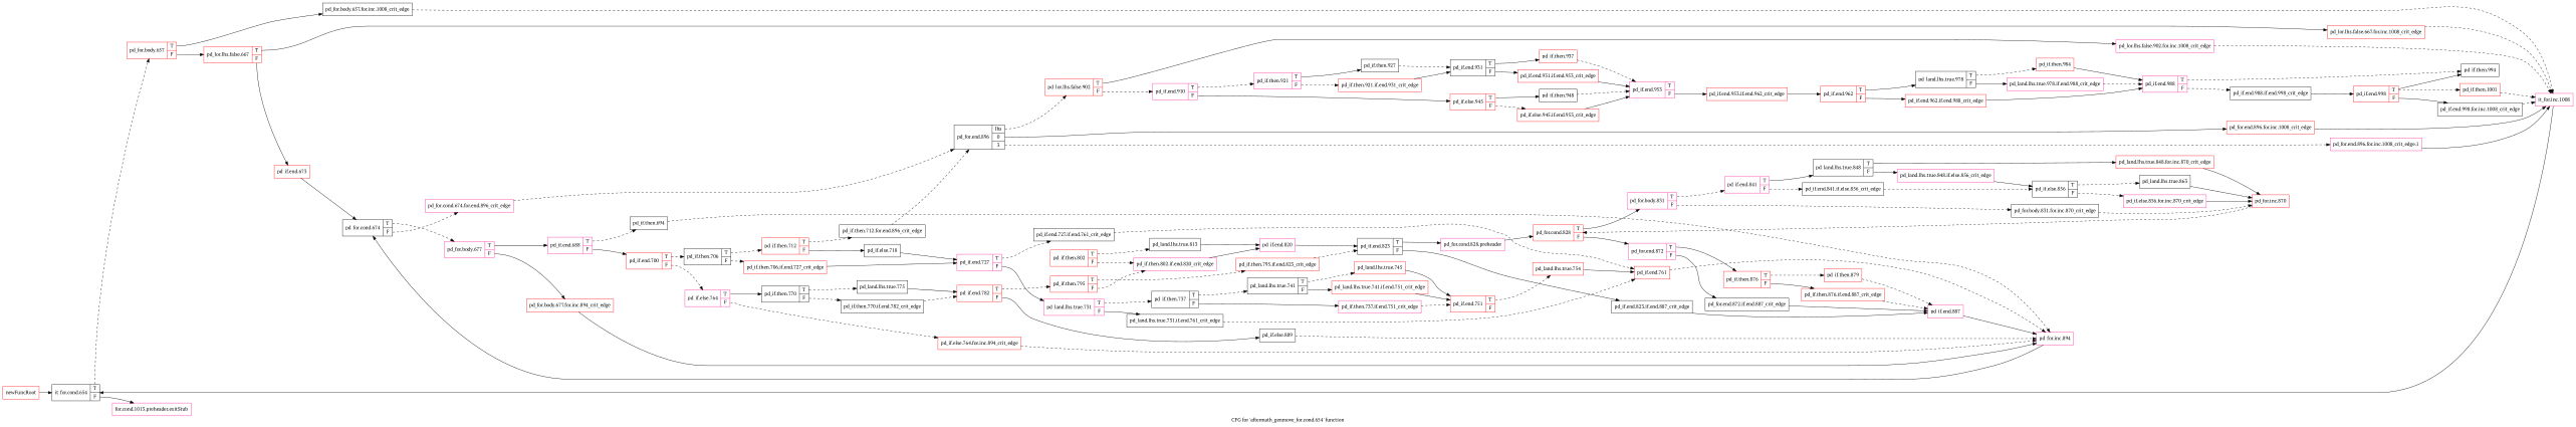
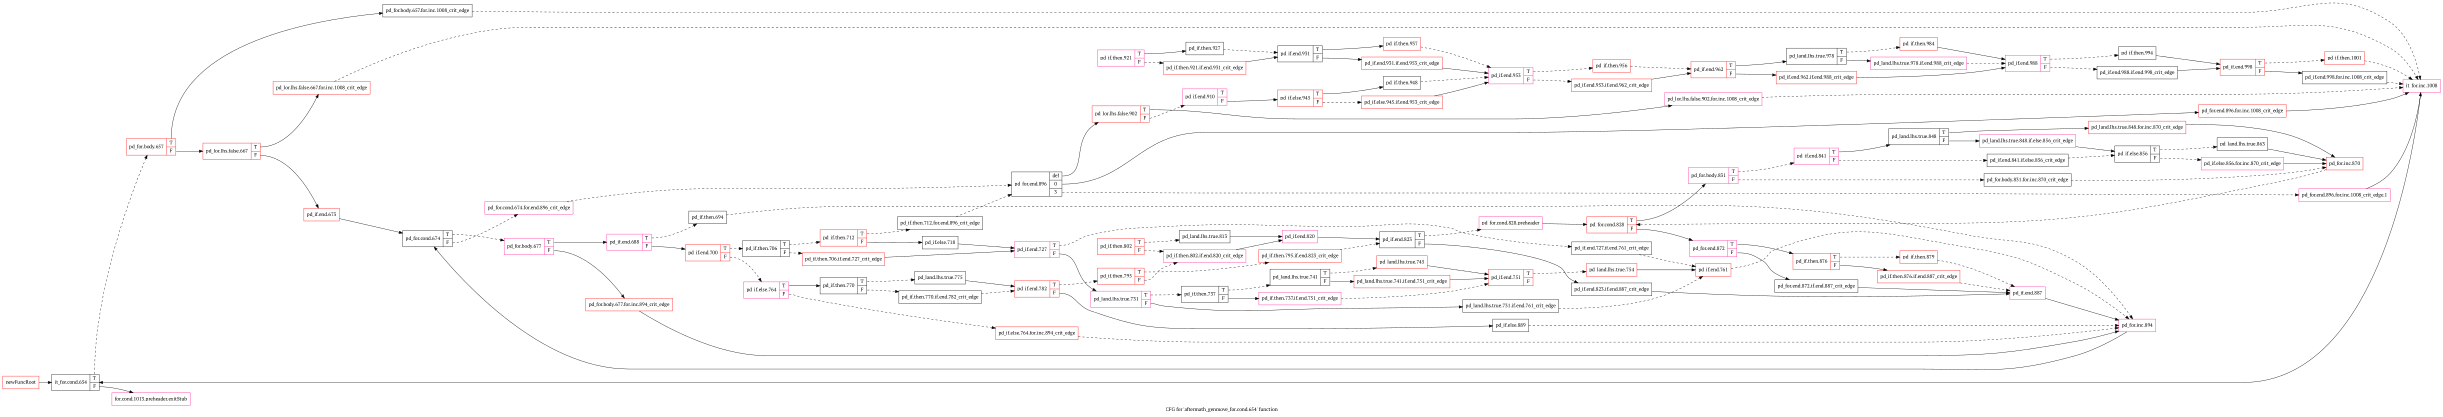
  digraph {
    fontname="PT Serif"
    label="CFG for 'aftermath_genmove_for.cond.654' function"
    rankdir=LR
    node [color=red fontname="PT Serif" shape=record]
    edge [fontname="PT Serif" style=solid]
    n1 [label="{newFuncRoot}"]
    n2 [color=black label="{it_for.cond.654|{<s0>T|<s1>F}}"]
    n3 [color=deeppink label="{for.cond.1013.preheader.exitStub}"]
    n4 [label="{pd_for.body.657|{<s0>T|<s1>F}}"]
    n5 [color=black label="{pd_for.body.657.for.inc.1008_crit_edge}"]
    n6 [label="{pd_lor.lhs.false.667|{<s0>T|<s1>F}}"]
    n7 [color=deeppink label="{it_for.inc.1008}"]
    n8 [label="{pd_lor.lhs.false.667.for.inc.1008_crit_edge}"]
    n9 [label="{pd_if.end.673}"]
    n10 [color=black label="{pd_for.cond.674|{<s0>T|<s1>F}}"]
    n11 [color=deeppink label="{pd_for.body.677|{<s0>T|<s1>F}}"]
    n12 [color=deeppink label="{pd_for.cond.674.for.end.896_crit_edge}"]
    n13 [color=deeppink label="{pd_if.end.688|{<s0>T|<s1>F}}"]
    n14 [label="{pd_for.body.677.for.inc.894_crit_edge}"]
-   n15 [color=black label="{pd_for.end.896|{<s0>lhs|<s1>0|<s2>3}}"]
+   n15 [color=black label="{pd_for.end.896|{<s0>def|<s1>0|<s2>3}}"]
    n16 [color=black label="{pd_if.then.694}"]
    n17 [label="{pd_if.end.700|{<s0>T|<s1>F}}"]
    n18 [color=deeppink label="{pd_for.inc.894}"]
    n19 [label="{pd_lor.lhs.false.902|{<s0>T|<s1>F}}"]
    n20 [label="{pd_for.end.896.for.inc.1008_crit_edge}"]
    n21 [color=deeppink label="{pd_for.end.896.for.inc.1008_crit_edge.1}"]
    n22 [color=deeppink label="{pd_lor.lhs.false.902.for.inc.1008_crit_edge}"]
    n23 [color=deeppink label="{pd_if.end.910|{<s0>T|<s1>F}}"]
    n24 [color=black label="{pd_if.then.706|{<s0>T|<s1>F}}"]
    n25 [color=deeppink label="{pd_if.else.764|{<s0>T|<s1>F}}"]
    n26 [label="{pd_if.then.712|{<s0>T|<s1>F}}"]
    n27 [label="{pd_if.then.706.if.end.727_crit_edge}"]
    n28 [color=black label="{pd_if.then.770|{<s0>T|<s1>F}}"]
    n29 [label="{pd_if.else.764.for.inc.894_crit_edge}"]
    n30 [color=black label="{pd_if.then.712.for.end.896_crit_edge}"]
    n31 [color=black label="{pd_if.else.718}"]
    n32 [color=deeppink label="{pd_if.end.727|{<s0>T|<s1>F}}"]
    n33 [color=black label="{pd_land.lhs.true.775}"]
    n34 [color=black label="{pd_if.then.770.if.end.782_crit_edge}"]
    n35 [label="{pd_if.end.782|{<s0>T|<s1>F}}"]
    n36 [label="{pd_if.then.795|{<s0>T|<s1>F}}"]
    n37 [color=black label="{pd_if.else.889}"]
    n38 [label="{pd_if.then.795.if.end.823_crit_edge}"]
    n39 [color=deeppink label="{pd_if.then.802.if.end.820_crit_edge}"]
    n40 [color=black label="{pd_if.end.823|{<s0>T|<s1>F}}"]
    n41 [label="{pd_if.then.802|{<s0>T|<s1>F}}"]
    n42 [color=black label="{pd_land.lhs.true.813}"]
    n43 [color=deeppink label="{pd_for.cond.828.preheader}"]
    n44 [color=black label="{pd_if.end.823.if.end.887_crit_edge}"]
    n45 [color=deeppink label="{pd_if.end.820}"]
    n46 [label="{pd_for.cond.828|{<s0>T|<s1>F}}"]
    n47 [color=deeppink label="{pd_if.end.887}"]
    n48 [color=deeppink label="{pd_for.body.831|{<s0>T|<s1>F}}"]
    n49 [color=deeppink label="{pd_for.end.872|{<s0>T|<s1>F}}"]
    n50 [color=deeppink label="{pd_if.end.841|{<s0>T|<s1>F}}"]
    n51 [color=black label="{pd_for.body.831.for.inc.870_crit_edge}"]
    n52 [label="{pd_if.then.876|{<s0>T|<s1>F}}"]
    n53 [color=black label="{pd_for.end.872.if.end.887_crit_edge}"]
    n54 [color=black label="{pd_land.lhs.true.848|{<s0>T|<s1>F}}"]
    n55 [color=black label="{pd_if.end.841.if.else.856_crit_edge}"]
    n56 [label="{pd_for.inc.870}"]
    n57 [label="{pd_if.then.879}"]
    n58 [label="{pd_if.then.876.if.end.887_crit_edge}"]
    n59 [label="{pd_land.lhs.true.848.for.inc.870_crit_edge}"]
    n60 [color=deeppink label="{pd_land.lhs.true.848.if.else.856_crit_edge}"]
    n61 [color=black label="{pd_if.else.856|{<s0>T|<s1>F}}"]
    n62 [color=black label="{pd_land.lhs.true.863}"]
    n63 [color=deeppink label="{pd_if.else.856.for.inc.870_crit_edge}"]
    n64 [color=black label="{pd_if.end.727.if.end.761_crit_edge}"]
    n65 [color=deeppink label="{pd_land.lhs.true.731|{<s0>T|<s1>F}}"]
    n66 [label="{pd_if.end.761}"]
    n67 [color=black label="{pd_if.then.737|{<s0>T|<s1>F}}"]
    n68 [color=black label="{pd_land.lhs.true.731.if.end.761_crit_edge}"]
    n69 [color=black label="{pd_land.lhs.true.741|{<s0>T|<s1>F}}"]
    n70 [color=deeppink label="{pd_if.then.737.if.end.751_crit_edge}"]
    n71 [label="{pd_land.lhs.true.745}"]
    n72 [label="{pd_land.lhs.true.741.if.end.751_crit_edge}"]
    n73 [label="{pd_if.end.751|{<s0>T|<s1>F}}"]
    n74 [label="{pd_land.lhs.true.754}"]
    n75 [color=deeppink label="{pd_if.then.921|{<s0>T|<s1>F}}"]
    n76 [label="{pd_if.else.945|{<s0>T|<s1>F}}"]
    n77 [color=black label="{pd_if.then.927}"]
    n78 [label="{pd_if.then.921.if.end.931_crit_edge}"]
    n79 [color=black label="{pd_if.then.948}"]
    n80 [label="{pd_if.else.945.if.end.953_crit_edge}"]
    n81 [color=black label="{pd_if.end.931|{<s0>T|<s1>F}}"]
    n82 [color=deeppink label="{pd_if.end.953|{<s0>T|<s1>F}}"]
+   n83 [label="{pd_if.then.956}"]
    n84 [label="{pd_if.end.953.if.end.962_crit_edge}"]
    n85 [label="{pd_if.end.962|{<s0>T|<s1>F}}"]
    n86 [label="{pd_if.then.937}"]
    n87 [label="{pd_if.end.931.if.end.953_crit_edge}"]
    n88 [color=black label="{pd_land.lhs.true.978|{<s0>T|<s1>F}}"]
    n89 [label="{pd_if.end.962.if.end.988_crit_edge}"]
    n90 [label="{pd_if.then.984}"]
    n91 [color=deeppink label="{pd_land.lhs.true.978.if.end.988_crit_edge}"]
    n92 [color=deeppink label="{pd_if.end.988|{<s0>T|<s1>F}}"]
    n93 [color=black label="{pd_if.then.994}"]
    n94 [color=black label="{pd_if.end.988.if.end.998_crit_edge}"]
    n95 [label="{pd_if.end.998|{<s0>T|<s1>F}}"]
    n96 [label="{pd_if.then.1001}"]
    n97 [color=black label="{pd_if.end.998.for.inc.1008_crit_edge}"]
    n1 -> n2
    n2 -> n3 [tailport=s1]
    n2 -> n4 [style=dashed tailport=s0]
    n4 -> n5 [tailport=s0]
    n4 -> n6 [tailport=s1]
    n5 -> n7 [style=dashed]
    n6 -> n8 [tailport=s0]
    n6 -> n9 [tailport=s1]
    n7 -> n2
    n8 -> n7 [style=dashed]
    n9 -> n10
    n10 -> n11 [style=dashed tailport=s0]
    n10 -> n12 [style=dashed tailport=s1]
    n11 -> n13 [tailport=s0]
    n11 -> n14 [tailport=s1]
    n12 -> n15 [style=dashed]
    n13 -> n16 [style=dashed tailport=s0]
    n13 -> n17 [tailport=s1]
    n14 -> n18
-   n15 -> n19 [style=dashed tailport=s0]
+   n15 -> n19 [tailport=s0]
    n15 -> n20 [tailport=s1]
    n15 -> n21 [style=dashed tailport=s2]
    n16 -> n18 [style=dashed]
    n17 -> n24 [style=dashed tailport=s0]
    n17 -> n25 [style=dashed tailport=s1]
    n18 -> n10
    n19 -> n22 [tailport=s0]
    n19 -> n23 [style=dashed tailport=s1]
    n20 -> n7
    n21 -> n7
    n22 -> n7 [style=dashed]
-   n23 -> n75 [style=dashed tailport=s0]
    n23 -> n76 [tailport=s1]
    n24 -> n26 [style=dashed tailport=s0]
    n24 -> n27 [style=dashed tailport=s1]
    n25 -> n28 [tailport=s0]
    n25 -> n29 [style=dashed tailport=s1]
    n26 -> n30 [style=dashed tailport=s0]
    n26 -> n31 [tailport=s1]
    n27 -> n32
    n28 -> n33 [style=dashed tailport=s0]
    n28 -> n34 [style=dashed tailport=s1]
    n29 -> n18 [style=dashed]
    n30 -> n15 [style=dashed]
    n31 -> n32
    n32 -> n64 [style=dashed tailport=s0]
    n32 -> n65 [tailport=s1]
    n33 -> n35
    n34 -> n35 [style=dashed]
    n35 -> n36 [style=dashed tailport=s0]
    n35 -> n37 [tailport=s1]
    n36 -> n38 [style=dashed tailport=s0]
    n36 -> n39 [style=dashed tailport=s1]
    n37 -> n18 [style=dashed]
    n38 -> n40 [style=dashed]
    n39 -> n45
-   n40 -> n43 [tailport=s0]
+   n40 -> n43 [style=dashed tailport=s0]
    n40 -> n44 [tailport=s1]
    n41 -> n39 [style=dashed tailport=s1]
    n41 -> n42 [style=dashed tailport=s0]
    n42 -> n45
    n43 -> n46
    n44 -> n47
    n45 -> n40
    n46 -> n48 [tailport=s0]
    n46 -> n49 [tailport=s1]
    n47 -> n18
    n48 -> n50 [style=dashed tailport=s0]
    n48 -> n51 [style=dashed tailport=s1]
    n49 -> n52 [tailport=s0]
    n49 -> n53 [tailport=s1]
    n50 -> n54 [tailport=s0]
    n50 -> n55 [style=dashed tailport=s1]
    n51 -> n56 [style=dashed]
    n52 -> n57 [style=dashed tailport=s0]
    n52 -> n58 [tailport=s1]
    n53 -> n47
    n54 -> n59 [tailport=s0]
    n54 -> n60 [tailport=s1]
    n55 -> n61 [style=dashed]
    n56 -> n46 [style=dashed]
    n57 -> n47 [style=dashed]
    n58 -> n47 [style=dashed]
    n59 -> n56
    n60 -> n61
    n61 -> n62 [style=dashed tailport=s0]
    n61 -> n63 [style=dashed tailport=s1]
    n62 -> n56
    n63 -> n56
    n64 -> n66 [style=dashed]
    n65 -> n67 [style=dashed tailport=s0]
    n65 -> n68 [tailport=s1]
    n66 -> n18 [style=dashed]
    n67 -> n69 [style=dashed tailport=s0]
    n67 -> n70 [tailport=s1]
    n68 -> n66 [style=dashed]
    n69 -> n71 [style=dashed tailport=s0]
    n69 -> n72 [tailport=s1]
    n70 -> n73 [style=dashed]
    n71 -> n73
    n72 -> n73
    n73 -> n74 [style=dashed tailport=s0]
    n74 -> n66
    n75 -> n77 [tailport=s0]
    n75 -> n78 [style=dashed tailport=s1]
    n76 -> n79 [tailport=s0]
    n76 -> n80 [style=dashed tailport=s1]
    n77 -> n81 [style=dashed]
    n78 -> n81
    n79 -> n82 [style=dashed]
    n80 -> n82
    n81 -> n86 [tailport=s0]
    n81 -> n87 [tailport=s1]
-   n82 -> n84 [tailport=s1]
+   n82 -> n83 [style=dashed tailport=s0]
+   n82 -> n84 [style=dashed tailport=s1]
+   n83 -> n85 [style=dashed]
    n84 -> n85
    n85 -> n88 [tailport=s0]
    n85 -> n89 [tailport=s1]
    n86 -> n82 [style=dashed]
    n87 -> n82
    n88 -> n90 [style=dashed tailport=s0]
    n88 -> n91 [tailport=s1]
    n89 -> n92
    n90 -> n92
    n91 -> n92 [style=dashed]
    n92 -> n93 [style=dashed tailport=s0]
    n92 -> n94 [style=dashed tailport=s1]
-   n95 -> n93
+   n93 -> n95
    n94 -> n95
    n95 -> n96 [style=dashed tailport=s0]
    n95 -> n97 [tailport=s1]
    n96 -> n7 [style=dashed]
    n97 -> n7 [style=dashed]
  }
